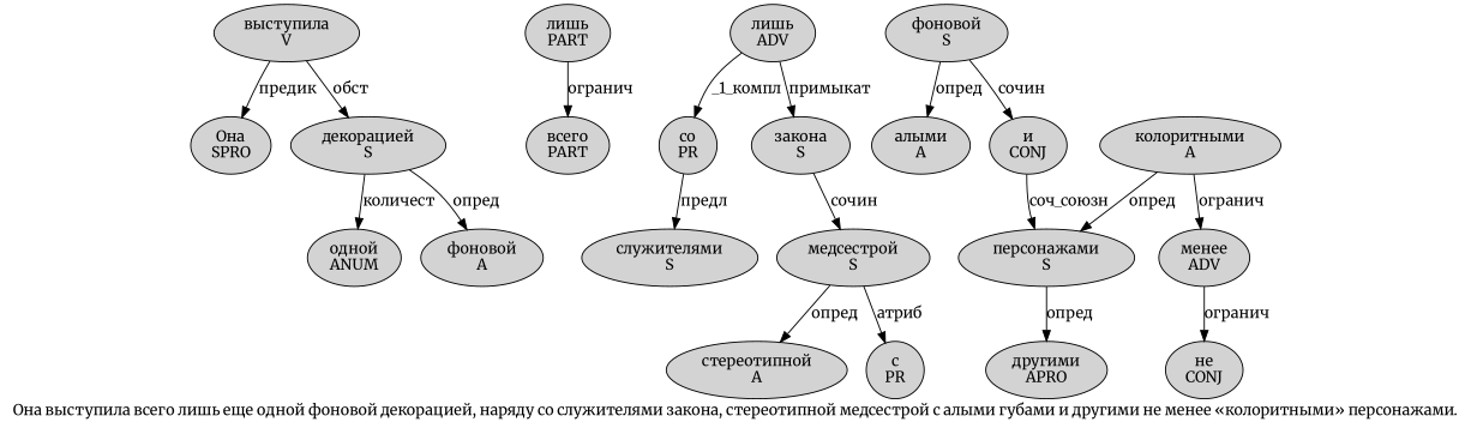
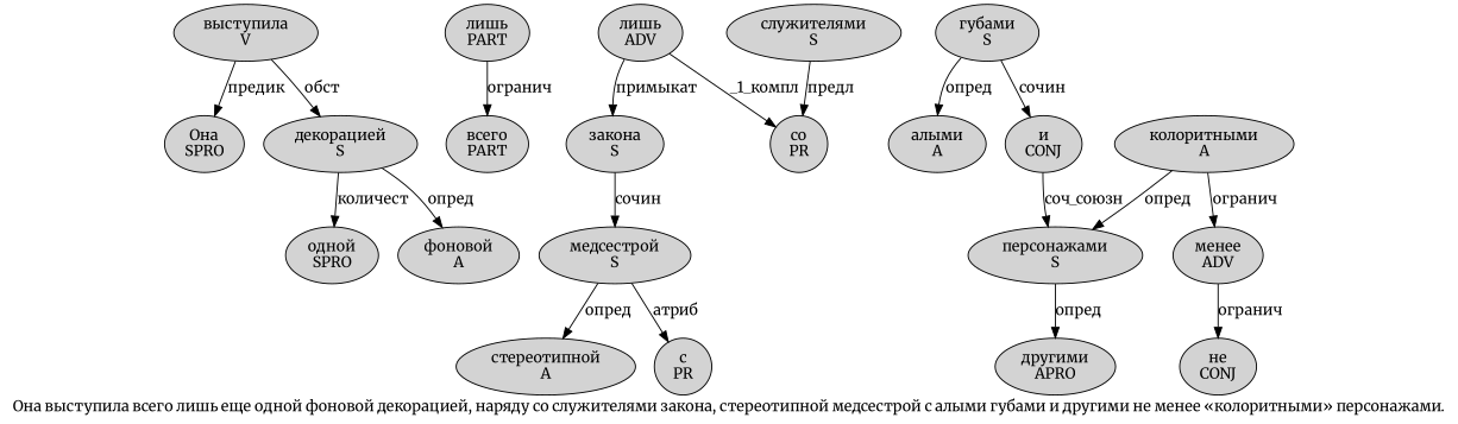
  digraph {
    fontname=Merriweather
    label="Она выступила всего лишь еще одной фоновой декорацией, наряду со служителями закона, стереотипной медсестрой с алыми губами и другими не менее «колоритными» персонажами."
    node [fillcolor=lightgray fontname=Merriweather penwidth=1 shape=ellipse style=filled]
    edge [fontname=Merriweather]
    n1 [label="Она\nSPRO"]
    n2 [label="выступила\nV"]
    n3 [label="декорацией\nS"]
-   n4 [label="одной\nANUM"]
+   n4 [label="одной\nSPRO"]
    n5 [label="фоновой\nA"]
    n6 [label="всего\nPART"]
    n7 [label="лишь\nPART"]
    n8 [label="лишь\nADV"]
    n9 [label="со\nPR"]
    n10 [label="закона\nS"]
    n11 [label="служителями\nS"]
    n12 [label="медсестрой\nS"]
    n13 [label="стереотипной\nA"]
    n14 [label="с\nPR"]
-   n15 [label="фоновой\nS"]
+   n15 [label="губами\nS"]
    n16 [label="алыми\nA"]
    n17 [label="и\nCONJ"]
    n18 [label="персонажами\nS"]
    n19 [label="другими\nAPRO"]
    n20 [label="не\nCONJ"]
    n21 [label="менее\nADV"]
    n22 [label="колоритными\nA"]
    n2 -> n1 [label="предик"]
    n2 -> n3 [label="обст"]
    n3 -> n4 [label="количест"]
    n3 -> n5 [label="опред"]
    n7 -> n6 [label="огранич"]
    n8 -> n9 [label="_1_компл"]
    n8 -> n10 [label="примыкат"]
-   n9 -> n11 [label="предл"]
+   n11 -> n9 [label="предл"]
    n10 -> n12 [label="сочин"]
    n12 -> n13 [label="опред"]
    n12 -> n14 [label="атриб"]
    n15 -> n16 [label="опред"]
    n15 -> n17 [label="сочин"]
    n17 -> n18 [label="соч_союзн"]
    n18 -> n19 [label="опред"]
    n21 -> n20 [label="огранич"]
    n22 -> n18 [label="опред"]
    n22 -> n21 [label="огранич"]
  }
